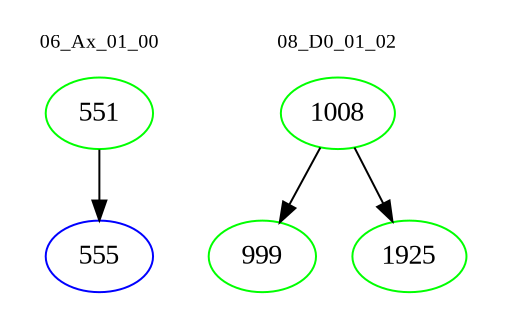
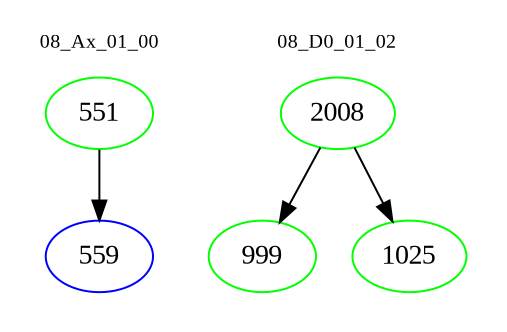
  digraph {
    fontname="Liberation Serif"
    node [color=green fontname="Liberation Serif"]
    edge [color=black fontname="Liberation Serif"]
    n1 [label=551]
-   n2 [color=blue label=555]
-   n3 [label=1008]
+   n2 [color=blue label=559]
+   n3 [label=2008]
    n4 [label=999]
-   n5 [label=1925]
+   n5 [label=1025]
    subgraph cluster_1 {
      color=white
      fontsize=10
-     label="06_Ax_01_00"
+     label="08_Ax_01_00"
      n1
      n2
    }
    subgraph cluster_2 {
      color=white
      fontsize=10
      label="08_D0_01_02"
      n3
      n4
      n5
    }
    n1 -> n2
    n3 -> n4
    n3 -> n5
  }
